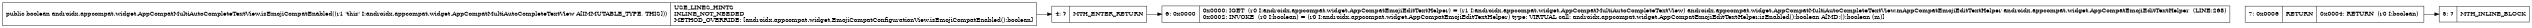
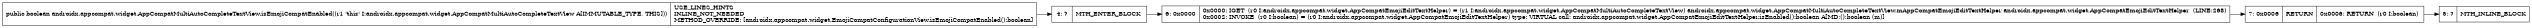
  digraph {
    rankdir=LR
    node [shape=record]
-   n1 [label="{4\:\ ?|MTH_ENTER_RETURN\l}"]
+   n1 [label="{4\:\ ?|MTH_ENTER_BLOCK\l}"]
    n2 [label="{6\:\ 0x0000|0x0000: IGET  (r0 I:androidx.appcompat.widget.AppCompatEmojiEditTextHelper) = (r1 I:androidx.appcompat.widget.AppCompatMultiAutoCompleteTextView) androidx.appcompat.widget.AppCompatMultiAutoCompleteTextView.mAppCompatEmojiEditTextHelper androidx.appcompat.widget.AppCompatEmojiEditTextHelper  (LINE:268)\l0x0002: INVOKE  (r0 I:boolean) = (r0 I:androidx.appcompat.widget.AppCompatEmojiEditTextHelper) type: VIRTUAL call: androidx.appcompat.widget.AppCompatEmojiEditTextHelper.isEnabled():boolean A[MD:():boolean (m)]\l}"]
-   n3 [label="{7\:\ 0x0006|RETURN\l|0x0004: RETURN  (r0 I:boolean) \l}"]
+   n3 [label="{7\:\ 0x0006|RETURN\l|0x0006: RETURN  (r0 I:boolean) \l}"]
    n4 [label="{5\:\ ?|MTH_INLINE_BLOCK\l}"]
    n5 [label="{public boolean androidx.appcompat.widget.AppCompatMultiAutoCompleteTextView.isEmojiCompatEnabled((r1 'this' I:androidx.appcompat.widget.AppCompatMultiAutoCompleteTextView A[IMMUTABLE_TYPE, THIS]))  | USE_LINES_HINTS\lINLINE_NOT_NEEDED\lMETHOD_OVERRIDE: [androidx.appcompat.widget.EmojiCompatConfigurationView.isEmojiCompatEnabled():boolean]\l}"]
    n1 -> n2
+   n2 -> n3
    n3 -> n4
    n5 -> n1
  }
